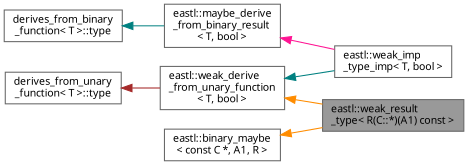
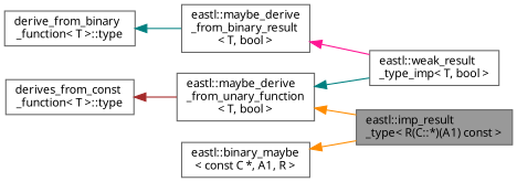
  digraph {
    fontname="Noto Sans"
    rankdir=LR
    node [color=gray40 fillcolor=white fontname="Noto Sans" fontsize=10 shape=box style=filled]
    edge [color=darkorange dir=back fontname="Noto Sans" fontsize=10 labelfontname=Helvetica labelfontsize=10 style=solid]
-   n1 [fillcolor=grey60 fontcolor=black height=0.2 label="eastl::weak_result\l_type\< R(C::*)(A1) const \>" width=0.4]
-   n2 [height=0.2 label="eastl::weak_imp\l_type_imp\< T, bool \>" width=0.4]
-   n3 [height=0.2 label="eastl::weak_derive\l_from_unary_function\l\< T, bool \>" width=0.4]
-   n4 [height=0.2 label="derives_from_unary\l_function\< T \>::type" width=0.4]
+   n1 [fillcolor=grey60 fontcolor=black height=0.2 label="eastl::imp_result\l_type\< R(C::*)(A1) const \>" width=0.4]
+   n2 [height=0.2 label="eastl::weak_result\l_type_imp\< T, bool \>" width=0.4]
+   n3 [height=0.2 label="eastl::maybe_derive\l_from_unary_function\l\< T, bool \>" width=0.4]
+   n4 [height=0.2 label="derives_from_const\l_function\< T \>::type" width=0.4]
    n5 [height=0.2 label="eastl::maybe_derive\l_from_binary_result\l\< T, bool \>" width=0.4]
-   n6 [height=0.2 label="derives_from_binary\l_function\< T \>::type" width=0.4]
+   n6 [height=0.2 label="derive_from_binary\l_function\< T \>::type" width=0.4]
    n7 [height=0.2 label="eastl::binary_maybe\l\< const C *, A1, R \>" width=0.4]
    n3 -> n1
    n3 -> n2 [color=teal]
    n4 -> n3 [color=brown]
    n5 -> n2 [color=deeppink]
    n6 -> n5 [color=teal]
    n7 -> n1
  }
